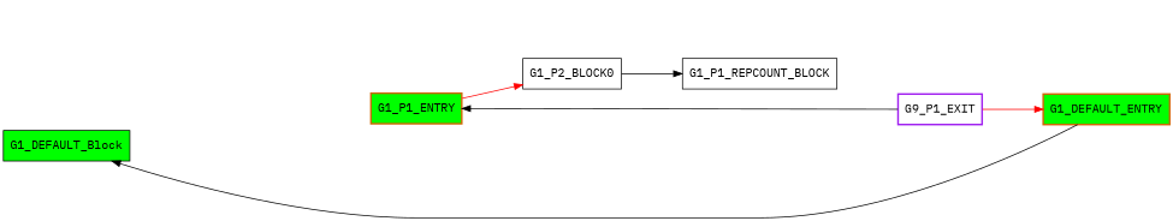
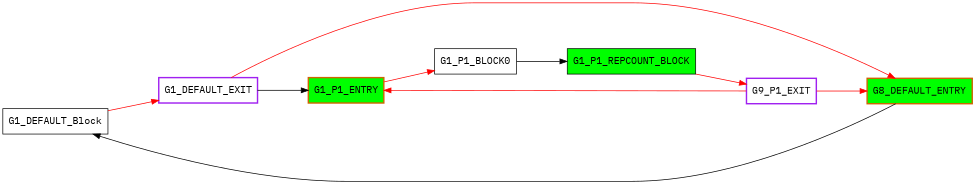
  digraph {
    fontname="IBM Plex Mono"
    mindist=1.0
    nodesep=0.6
    rankdir=LR
    ranksep=1.0
    root=Demo
    node [beamproc=undefined bpentry=false bpexit=false color=black cpu=0 fillcolor=white fontname="IBM Plex Mono" patentry=false patexit=false pattern=G1_P1 qhi=false qil=false qlo=false shape=rectangle style=filled tperiod=100000000 type=block penwidth=2]
    edge [color=red fontname="IBM Plex Mono" type=defdst]
-   G1_DEFAULT_Block [fillcolor=green flags="0x00000107" pattern=G1_DEFAULT penwidth=""]
-   G1_DEFAULT_ENTRY [color=darkorange3 fillcolor=green flags="0x00002107" patentry=true pattern=G1_DEFAULT]
+   G1_DEFAULT_Block [flags="0x00000107" pattern=G1_DEFAULT penwidth=""]
+   G1_DEFAULT_EXIT [color=purple flags="0x00108007" patexit=true pattern=G1_DEFAULT qlo=true]
+   G1_DEFAULT_ENTRY [color=darkorange3 fillcolor=green flags="0x00002107" patentry=true pattern=G1_DEFAULT label=G8_DEFAULT_ENTRY]
    G1_P1_ENTRY [color=darkorange3 fillcolor=green flags="0x00002007" patentry=true]
-   G1_P1_BLOCK0 [flags="0x00000207" tperiod=5000000000 label=G1_P2_BLOCK0 penwidth=""]
-   G1_P1_REPCOUNT_BLOCK [flags="0x00100007" qlo=true tperiod=0 penwidth=""]
+   G1_P1_BLOCK0 [flags="0x00000207" tperiod=5000000000 penwidth=""]
+   G1_P1_REPCOUNT_BLOCK [fillcolor=green flags="0x00100007" qlo=true tperiod=0 penwidth=""]
    n7 [color=purple flags="0x00708007" label=G9_P1_EXIT patexit=true qhi=true qil=true qlo=true]
+   G1_DEFAULT_Block -> G1_DEFAULT_EXIT
+   G1_DEFAULT_EXIT -> G1_DEFAULT_ENTRY
+   G1_DEFAULT_EXIT -> G1_P1_ENTRY [color=black type=altdst]
    G1_DEFAULT_ENTRY -> G1_DEFAULT_Block [color=black]
    G1_P1_ENTRY -> G1_P1_BLOCK0
    G1_P1_BLOCK0 -> G1_P1_REPCOUNT_BLOCK [color=black]
+   G1_P1_REPCOUNT_BLOCK -> n7
    n7 -> G1_DEFAULT_ENTRY
-   n7 -> G1_P1_ENTRY [color=black type=altdst]
+   n7 -> G1_P1_ENTRY [type=altdst]
  }
